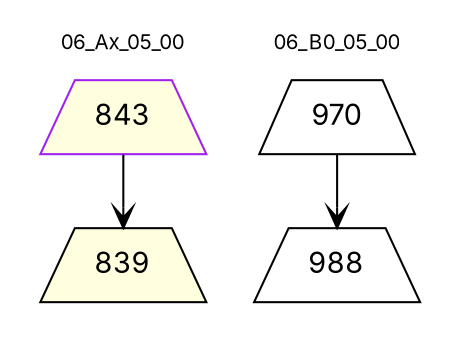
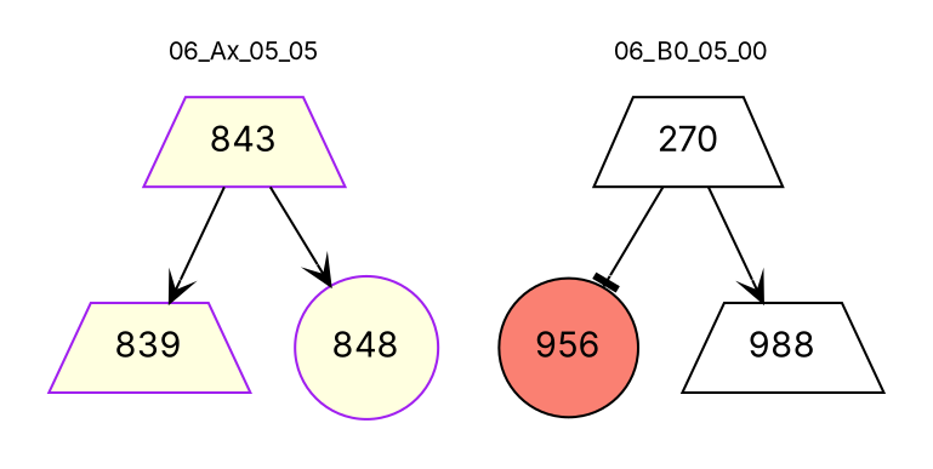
  digraph {
    fontname=Inter
    node [color=black fillcolor=lightyellow fontname=Inter shape=trapezium style=filled]
    edge [arrowhead=vee color=black fontname=Inter]
    n1 [color=purple label=843]
-   n2 [label=839]
-   n4 [fillcolor=white label=970]
+   n2 [color=purple label=839]
+   n3 [color=purple label=848 shape=circle]
+   n4 [fillcolor=white label=270]
+   n5 [fillcolor=salmon label=956 shape=circle]
    n6 [fillcolor=white label=988]
    subgraph cluster_1 {
      color=white
      fontsize=10
-     label="06_Ax_05_00"
+     label="06_Ax_05_05"
      n1
      n2
+     n3
    }
    subgraph cluster_2 {
      color=white
      fontsize=10
      label="06_B0_05_00"
      n4
+     n5
      n6
    }
    n1 -> n2
+   n1 -> n3
+   n4 -> n5 [arrowhead=tee]
    n4 -> n6
  }
